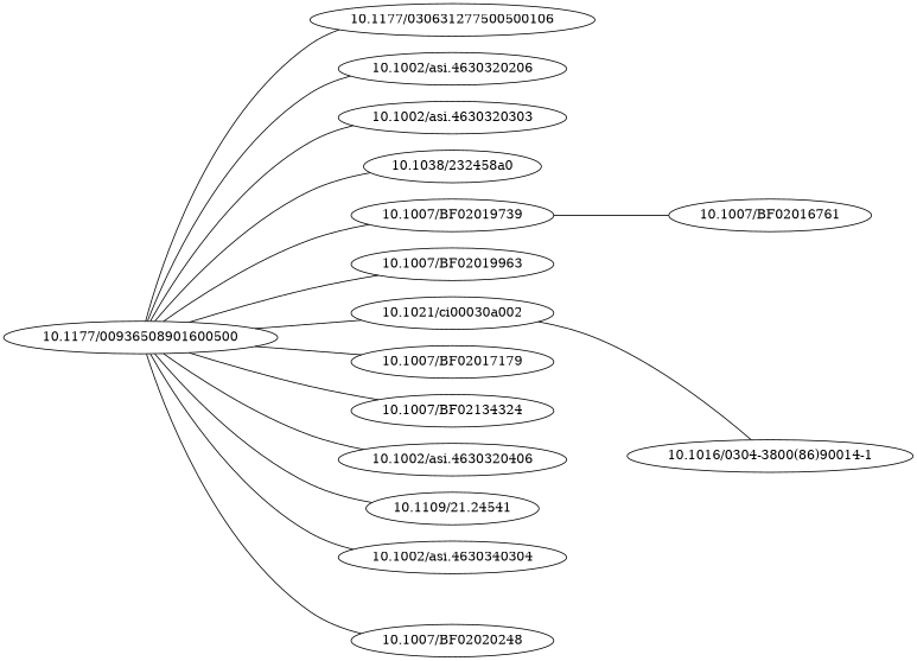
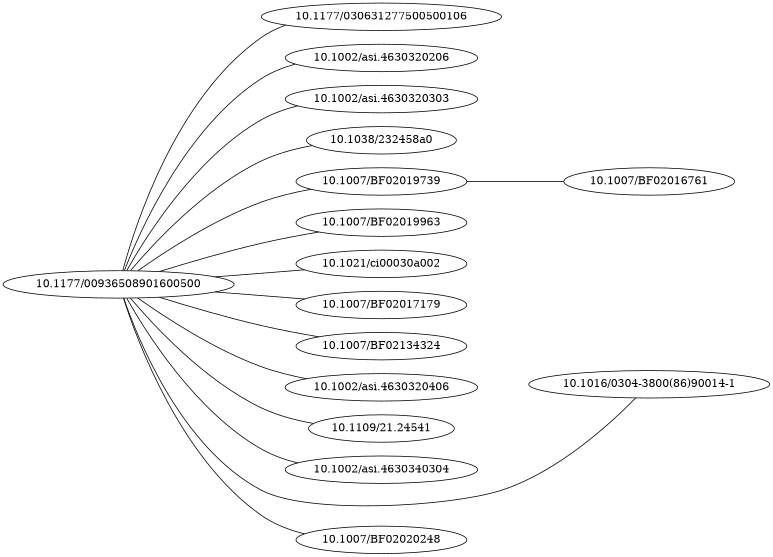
  strict graph {
    rankdir=LR
    "10.1177/00936508901600500"
    "10.1177/030631277500500106"
    "10.1002/asi.4630320206"
    "10.1002/asi.4630320303"
    "10.1038/232458a0"
    "10.1007/BF02019739"
    "10.1007/BF02019963"
    "10.1021/ci00030a002"
    "10.1007/BF02017179"
    "10.1007/BF02134324"
    "10.1002/asi.4630320406"
    "10.1109/21.24541"
    "10.1002/asi.4630340304"
    "10.1016/0304-3800(86)90014-1"
    "10.1007/BF02020248"
    "10.1007/BF02016761"
    "10.1177/00936508901600500" -- "10.1177/030631277500500106"
    "10.1177/00936508901600500" -- "10.1002/asi.4630320206"
    "10.1177/00936508901600500" -- "10.1002/asi.4630320303"
    "10.1177/00936508901600500" -- "10.1038/232458a0"
    "10.1177/00936508901600500" -- "10.1007/BF02019739"
    "10.1177/00936508901600500" -- "10.1007/BF02019963"
    "10.1177/00936508901600500" -- "10.1021/ci00030a002"
    "10.1177/00936508901600500" -- "10.1007/BF02017179"
    "10.1177/00936508901600500" -- "10.1007/BF02134324"
    "10.1177/00936508901600500" -- "10.1002/asi.4630320406"
    "10.1177/00936508901600500" -- "10.1109/21.24541"
    "10.1177/00936508901600500" -- "10.1002/asi.4630340304"
-   "10.1021/ci00030a002" -- "10.1016/0304-3800(86)90014-1"
+   "10.1177/00936508901600500" -- "10.1016/0304-3800(86)90014-1"
    "10.1177/00936508901600500" -- "10.1007/BF02020248"
    "10.1007/BF02019739" -- "10.1007/BF02016761"
  }
